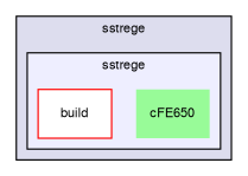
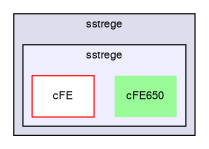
  digraph {
    compound=true
    node [fontname=FreeSans fontsize=10 style=filled]
    n1 [label=cFE650 shape=plaintext fillcolor=palegreen]
-   n2 [color=red fillcolor=white label=build shape=box]
+   n2 [color=red fillcolor=white label=cFE shape=box]
    subgraph cluster_1 {
      bgcolor="#ddddee"
      fontname=FreeSans
      fontsize=10
      label=sstrege
      pencolor=black
      subgraph cluster_2 {
        bgcolor="#eeeeff"
        fontname=FreeSans
        fontsize=10
        pencolor=black
        n1
        n2
      }
    }
  }
